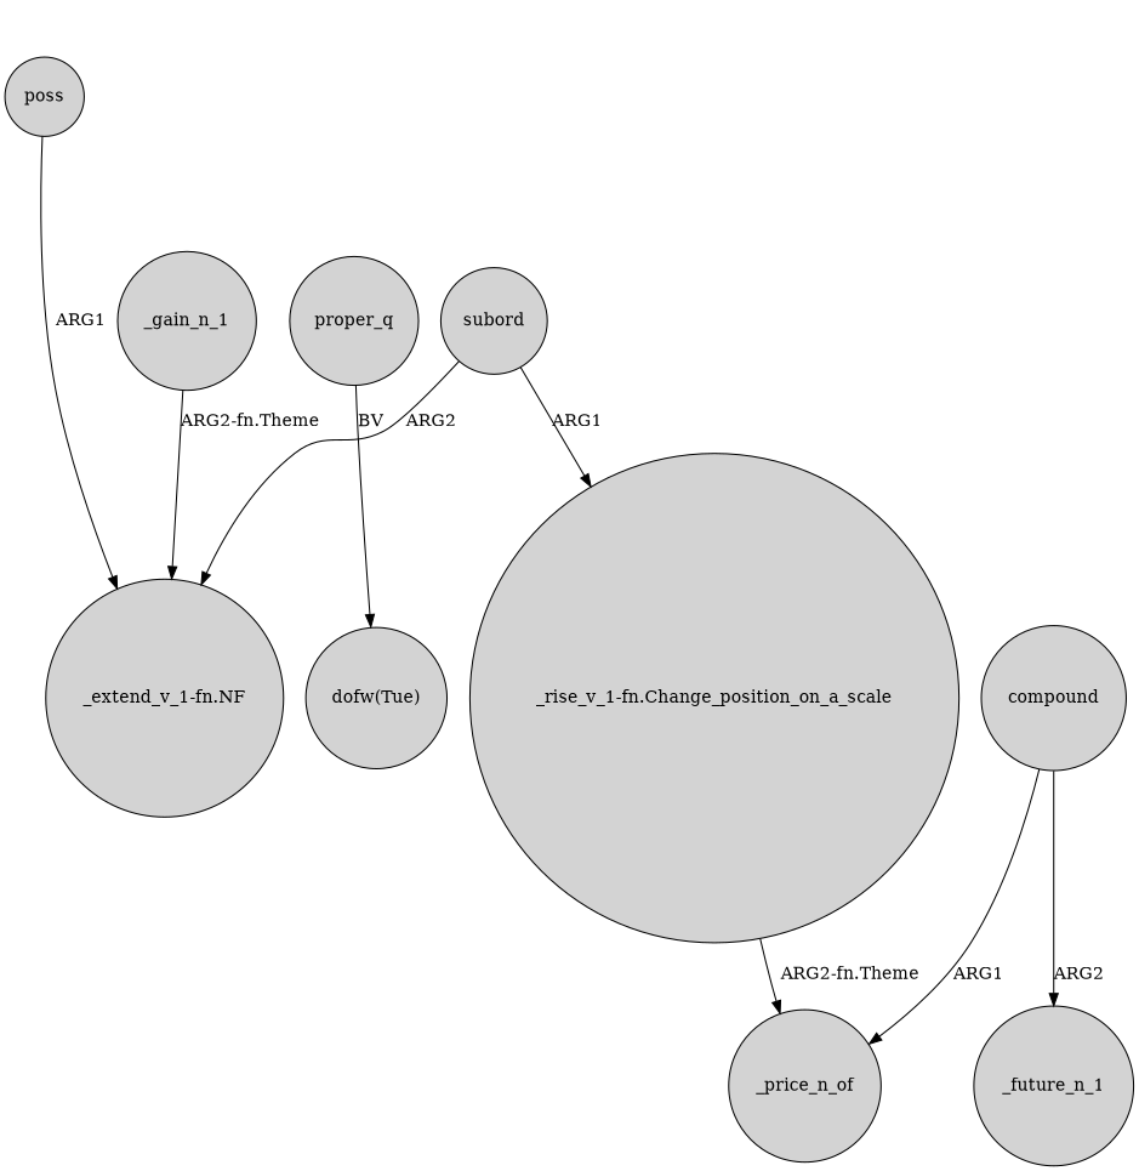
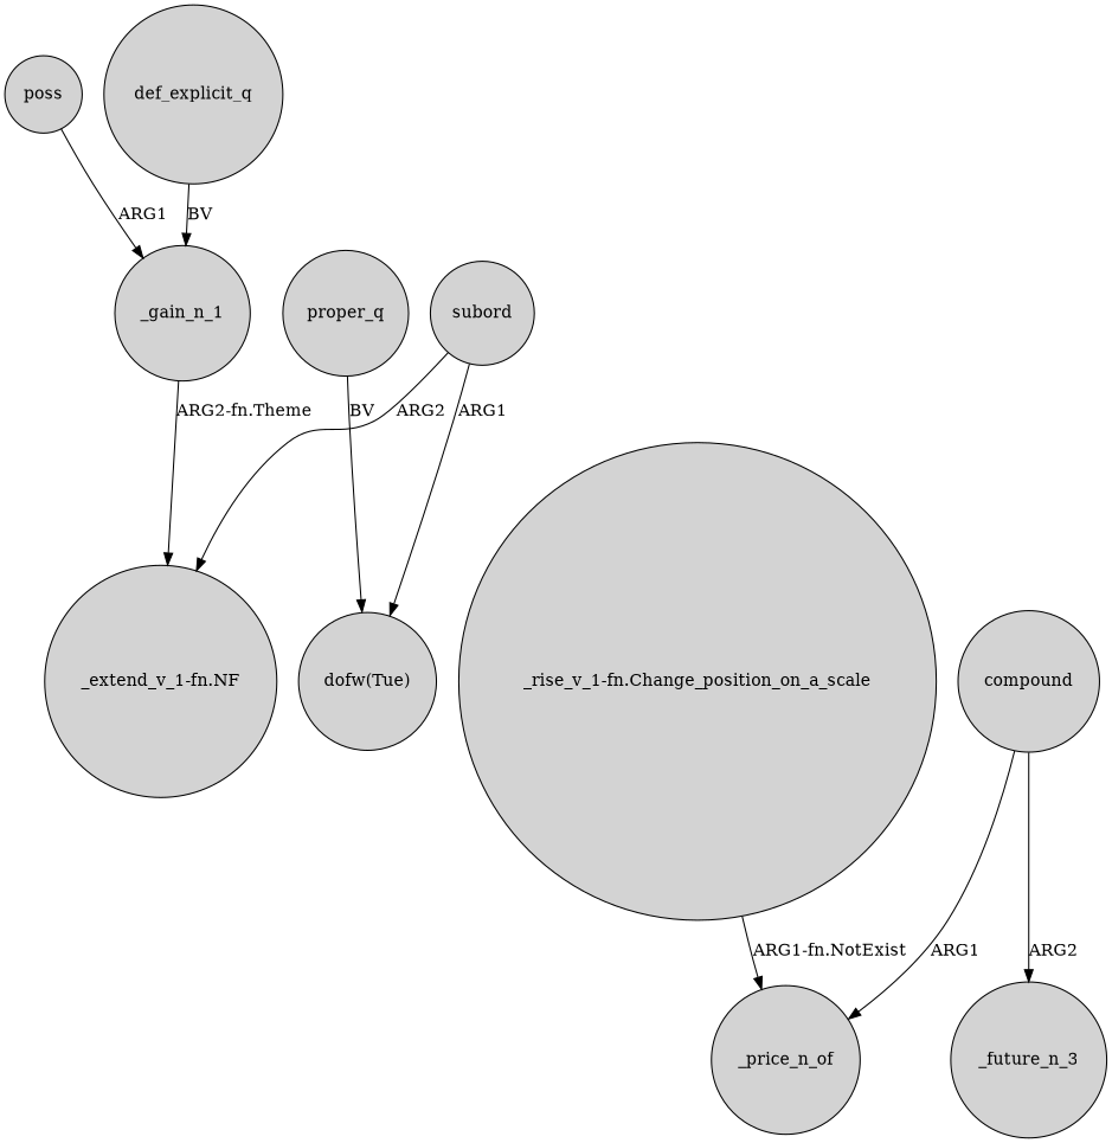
  digraph {
    node [shape=circle style=filled]
+   def_explicit_q
    _gain_n_1
    "_extend_v_1-fn.NF"
    proper_q
    "dofw(Tue)"
    subord
    "_rise_v_1-fn.Change_position_on_a_scale"
    _price_n_of
    poss
    compound
-   _future_n_1
+   _future_n_1 [label=_future_n_3]
+   def_explicit_q -> _gain_n_1 [label=BV]
    _gain_n_1 -> "_extend_v_1-fn.NF" [label="ARG2-fn.Theme"]
    proper_q -> "dofw(Tue)" [label=BV]
    subord -> "_extend_v_1-fn.NF" [label=ARG2]
-   subord -> "_rise_v_1-fn.Change_position_on_a_scale" [label=ARG1]
-   "_rise_v_1-fn.Change_position_on_a_scale" -> _price_n_of [label="ARG2-fn.Theme"]
-   poss -> "_extend_v_1-fn.NF" [label=ARG1]
+   subord -> "dofw(Tue)" [label=ARG1]
+   "_rise_v_1-fn.Change_position_on_a_scale" -> _price_n_of [label="ARG1-fn.NotExist"]
+   poss -> _gain_n_1 [label=ARG1]
    compound -> _price_n_of [label=ARG1]
    compound -> _future_n_1 [label=ARG2]
  }
